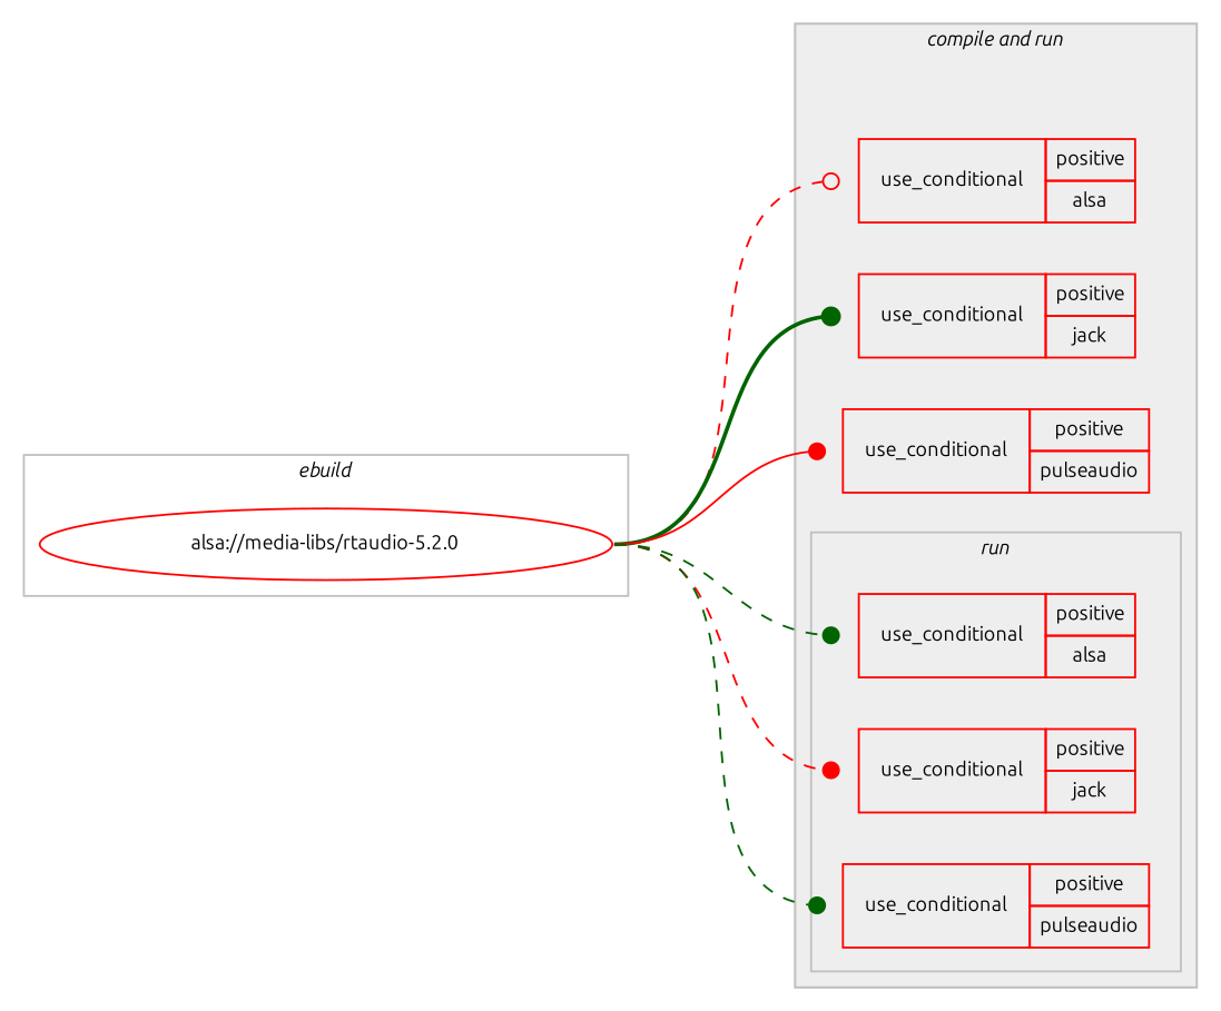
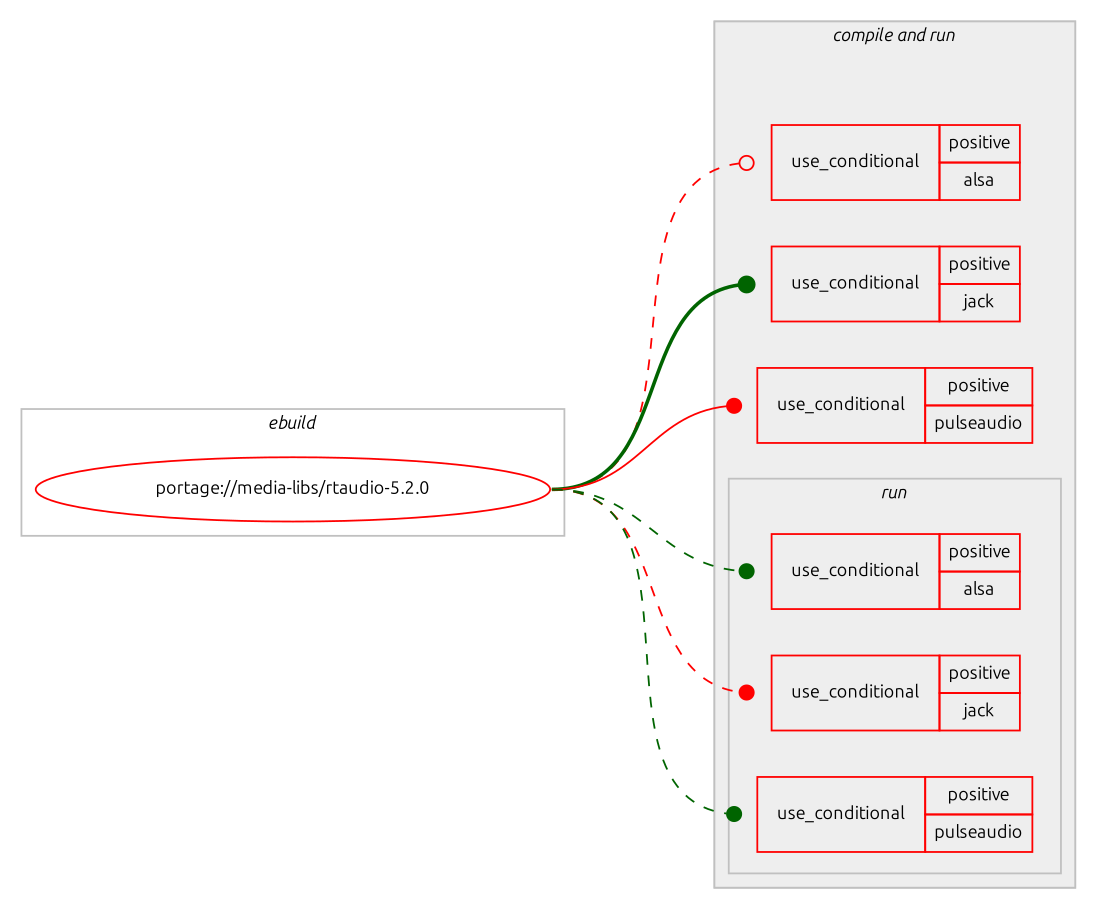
  digraph {
    compound=true
    concentrate=true
    fontname=Ubuntu
    fontsize=10
    newrank=true
    rankdir=LR
    ranksep=1.5
    node [color=red fontname=Ubuntu fontsize=10 shape=none]
    edge [arrowhead=dot headport=w style=dashed tailport=e weight=20 color=red fontname=Ubuntu]
-   n1 [label="alsa://media-libs/rtaudio-5.2.0" width=4 shape=""]
+   n1 [label="portage://media-libs/rtaudio-5.2.0" width=4 shape=""]
    n2 [label=<<TABLE BORDER="0" CELLBORDER="1" CELLSPACING="0" CELLPADDING="4"><TR><TD ROWSPAN="3" CELLPADDING="10">use_conditional</TD></TR><TR><TD>positive</TD></TR><TR><TD>alsa</TD></TR></TABLE>>]
    n3 [label=<<TABLE BORDER="0" CELLBORDER="1" CELLSPACING="0" CELLPADDING="4"><TR><TD ROWSPAN="3" CELLPADDING="10">use_conditional</TD></TR><TR><TD>positive</TD></TR><TR><TD>jack</TD></TR></TABLE>>]
    n4 [label=<<TABLE BORDER="0" CELLBORDER="1" CELLSPACING="0" CELLPADDING="4"><TR><TD ROWSPAN="3" CELLPADDING="10">use_conditional</TD></TR><TR><TD>positive</TD></TR><TR><TD>pulseaudio</TD></TR></TABLE>>]
    n5 [label=<<TABLE BORDER="0" CELLBORDER="1" CELLSPACING="0" CELLPADDING="4"><TR><TD ROWSPAN="3" CELLPADDING="10">use_conditional</TD></TR><TR><TD>positive</TD></TR><TR><TD>alsa</TD></TR></TABLE>>]
    n6 [label=<<TABLE BORDER="0" CELLBORDER="1" CELLSPACING="0" CELLPADDING="4"><TR><TD ROWSPAN="3" CELLPADDING="10">use_conditional</TD></TR><TR><TD>positive</TD></TR><TR><TD>jack</TD></TR></TABLE>>]
    n7 [label=<<TABLE BORDER="0" CELLBORDER="1" CELLSPACING="0" CELLPADDING="4"><TR><TD ROWSPAN="3" CELLPADDING="10">use_conditional</TD></TR><TR><TD>positive</TD></TR><TR><TD>pulseaudio</TD></TR></TABLE>>]
    subgraph cluster_1 {
      color=gray
      label=<<i>ebuild</i>>
      rank=same
      n1
    }
    subgraph cluster_2 {
      color=gray
      label=<<i>dependencies</i>>
      subgraph cluster_3 {
        color=gray
        fillcolor="#eeeeee"
        label=<<i>compile</i>>
        style=filled
        subgraph sub_4 {
          color=gray
          fillcolor="#eeeeee"
          label=<<i>compile</i>>
          style=filled
          n2
        }
        subgraph sub_5 {
          color=gray
          fillcolor="#eeeeee"
          label=<<i>compile</i>>
          style=filled
          n3
        }
        subgraph sub_6 {
          color=gray
          fillcolor="#eeeeee"
          label=<<i>compile</i>>
          style=filled
          n4
        }
      }
      subgraph cluster_7 {
        color=gray
        fillcolor="#eeeeee"
        label=<<i>compile and run</i>>
        style=filled
      }
      subgraph cluster_8 {
        color=gray
        fillcolor="#eeeeee"
        label=<<i>run</i>>
        style=filled
        subgraph sub_9 {
          color=gray
          fillcolor="#eeeeee"
          label=<<i>run</i>>
          style=filled
          n5
        }
        subgraph sub_10 {
          color=gray
          fillcolor="#eeeeee"
          label=<<i>run</i>>
          style=filled
          n6
        }
        subgraph sub_11 {
          color=gray
          fillcolor="#eeeeee"
          label=<<i>run</i>>
          style=filled
          n7
        }
      }
    }
    subgraph cluster_12 {
      color=gray
      label=<<i>candidates</i>>
      rank=same
    }
    n1 -> n2 [arrowhead=odot]
    n1 -> n3 [style=bold color=darkgreen]
    n1 -> n4 [style=solid]
    n1 -> n5 [color=darkgreen]
    n1 -> n6
    n1 -> n7 [color=darkgreen]
  }
